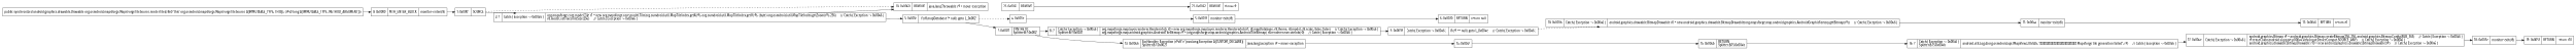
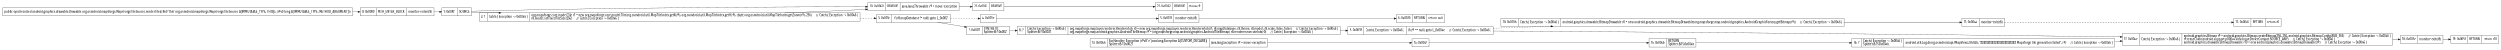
  digraph {
    fontname="Fira Sans"
    rankdir=LR
    node [fontname="Fira Sans" shape=record]
    edge [fontname="Fira Sans"]
    n1 [label="{0\:\ 0x0000|MTH_ENTER_BLOCK\l|monitor\-enter(r8)\l}"]
    n2 [label="{1\:\ 0x0001|SOURCE\l}"]
    n3 [label="{2\:\ ?|Catch:\{ Exception \-\> 0x0046 \}\l|org.mapsforge.core.model.Tile r1 = new org.mapsforge.core.model.Tile(org.osmdroid.util.MapTileIndex.getX(r9), org.osmdroid.util.MapTileIndex.getY(r9), (byte) org.osmdroid.util.MapTileIndex.getZoom(r9), 256)     \/\/ Catch:\{ Exception \-\> 0x0046 \}\lr8.model.setFixedTileSize(256)     \/\/ Catch:\{ Exception \-\> 0x0046 \}\l}"]
    n4 [label="{20\:\ 0x0060|REMOVE\l|java.lang.Throwable r9 = move\-exception\l}"]
    n5 [label="{3\:\ 0x001c|if (r8.mapDatabase != null) goto L_0x0021\l}"]
    n6 [label="{21\:\ 0x0061|REMOVE\l}"]
    n7 [label="{4\:\ 0x001e}"]
    n8 [label="{7\:\ 0x0021|SYNTHETIC\lSplitter:B:7:0x0021\l}"]
    n9 [label="{5\:\ 0x001f|monitor\-exit(r8)\l}"]
    n10 [label="{8\:\ ?|Catch:\{ Exception \-\> 0x0046 \}\lSplitter:B:7:0x0021\l|org.mapsforge.map.layer.renderer.RendererJob r0 = new org.mapsforge.map.layer.renderer.RendererJob(r1, r8.mapDatabase, r8.theme, r8.model, r8.scale, false, false)     \/\/ Catch:\{ Exception \-\> 0x0046 \}\lorg.mapsforge.map.android.graphics.AndroidTileBitmap r9 = (org.mapsforge.map.android.graphics.AndroidTileBitmap) r8.renderer.executeJob(r0)     \/\/ Catch:\{ Exception \-\> 0x0046 \}\l}"]
    n11 [label="{13\:\ 0x0046|ExcHandler: Exception (r9v8 'e' java.lang.Exception A[CUSTOM_DECLARE])\lSplitter:B:7:0x0021\l|java.lang.Exception r9 = move\-exception\l}"]
    n12 [label="{6\:\ 0x0020|RETURN\l|return null\l}"]
    n13 [label="{9\:\ 0x0039|Catch:\{ Exception \-\> 0x0046 \}\l|if (r9 == null) goto L_0x004e     \/\/ Catch:\{ Exception \-\> 0x0046 \}\l}"]
    n14 [label="{14\:\ 0x0047}"]
    n15 [label="{10\:\ 0x003b|Catch:\{ Exception \-\> 0x0046 \}\l|android.graphics.drawable.BitmapDrawable r0 = new android.graphics.drawable.BitmapDrawable(org.mapsforge.map.android.graphics.AndroidGraphicFactory.getBitmap(r9))     \/\/ Catch:\{ Exception \-\> 0x0046 \}\l}"]
    n16 [label="{17\:\ 0x004e|Catch:\{ Exception \-\> 0x0046 \}\l|android.graphics.Bitmap r9 = android.graphics.Bitmap.createBitmap(256, 256, android.graphics.Bitmap.Config.RGB_565)     \/\/ Catch:\{ Exception \-\> 0x0046 \}\lr9.eraseColor(android.support.p000v4.view.InputDeviceCompat.SOURCE_ANY)     \/\/ Catch:\{ Exception \-\> 0x0046 \}\landroid.graphics.drawable.BitmapDrawable r10 = new android.graphics.drawable.BitmapDrawable(r9)     \/\/ Catch:\{ Exception \-\> 0x0046 \}\l}"]
    n17 [label="{11\:\ 0x0044|monitor\-exit(r8)\l}"]
    n18 [label="{18\:\ 0x005e|monitor\-exit(r8)\l}"]
    n19 [label="{12\:\ 0x0045|RETURN\l|return r0\l}"]
    n20 [label="{15\:\ 0x004b|RETURN\lSplitter:B:15:0x004b\l}"]
    n21 [label="{16\:\ ?|Catch:\{ Exception \-\> 0x0046 \}\lSplitter:B:15:0x004b\l|android.util.Log.d(org.osmdroid.api.IMapView.LOGTAG, \"###################### Mapsforge tile generation failed\", r9)     \/\/ Catch:\{ Exception \-\> 0x0046 \}\l}"]
    n22 [label="{19\:\ 0x005f|RETURN\l|return r10\l}"]
    n23 [label="{22\:\ 0x0062|REMOVE\l|throw r9\l}"]
    n24 [label="{public synchronized android.graphics.drawable.Drawable org.osmdroid.mapsforge.MapsForgeTileSource.renderTile((r8v0 'this' org.osmdroid.mapsforge.MapsForgeTileSource A[IMMUTABLE_TYPE, THIS]), (r9v0 long A[IMMUTABLE_TYPE, METHOD_ARGUMENT])) }"]
    n1 -> n2
    n2 -> n3
-   n2 -> n4 [style=dashed]
+   n2 -> n4
    n3 -> n4
-   n3 -> n5
+   n3 -> n5 [style=dashed]
+   n4 -> n6
    n5 -> n7 [style=dashed]
    n5 -> n8
    n6 -> n23
    n7 -> n9
    n8 -> n10
-   n8 -> n11
    n9 -> n12
    n10 -> n13
    n11 -> n14
    n13 -> n15 [style=dashed]
+   n13 -> n16
    n14 -> n20
    n15 -> n17
    n16 -> n18
-   n17 -> n19
+   n17 -> n19 [style=dashed]
    n18 -> n22
    n20 -> n21
    n21 -> n16
    n24 -> n1
  }
